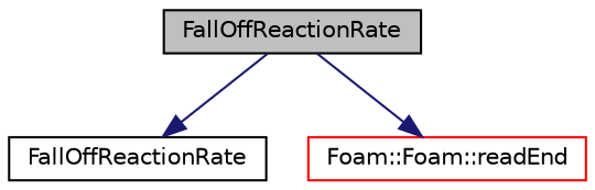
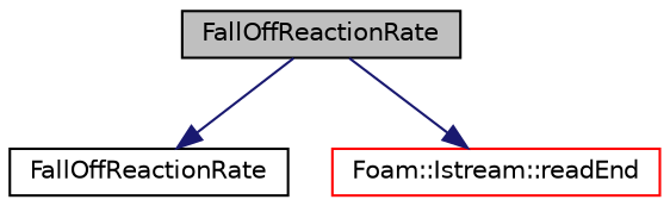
  digraph {
    rankdir=TB
    node [color=black fontname=Helvetica fontsize=10 shape=record]
    edge [color=midnightblue fontname=Helvetica fontsize=10 labelfontname=Helvetica labelfontsize=10 style=solid]
    n1 [fillcolor=grey75 fontcolor=black height=0.2 label=FallOffReactionRate style=filled width=0.4]
    n2 [height=0.2 label=FallOffReactionRate width=0.4]
-   n3 [color=red height=0.2 label="Foam::Foam::readEnd" width=0.4]
+   n3 [color=red height=0.2 label="Foam::Istream::readEnd" width=0.4]
    n1 -> n2
    n1 -> n3
  }
